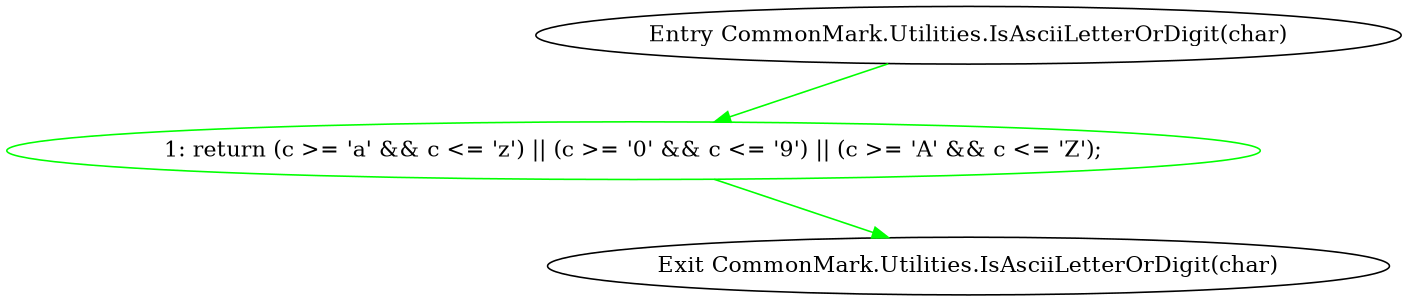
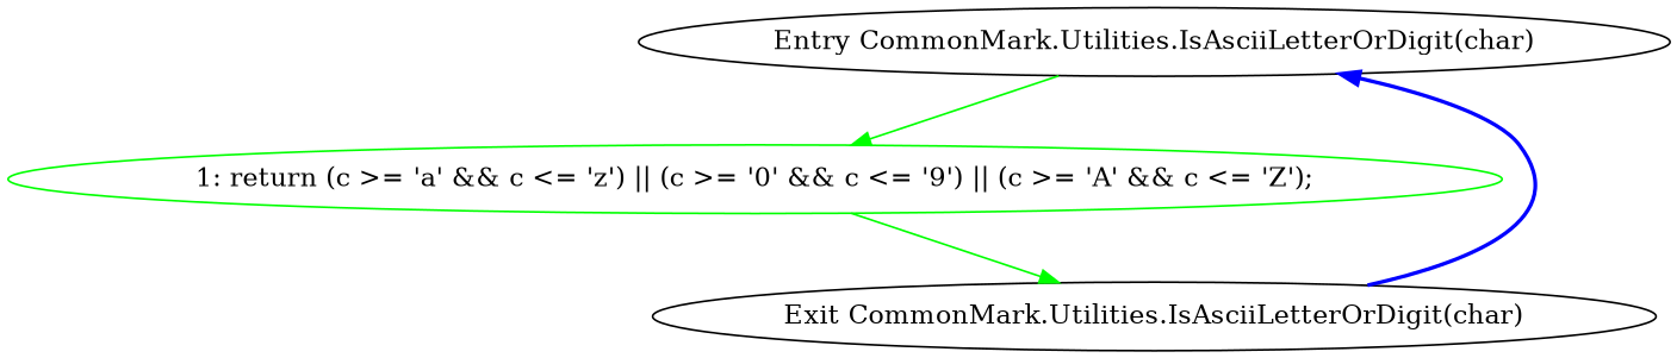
  digraph {
    node [cluster="CommonMark.Utilities.IsAsciiLetterOrDigit(char)" file="Scanner.cs" span="37-37"]
    edge [color=green style=solid]
    n1 [label="Entry CommonMark.Utilities.IsAsciiLetterOrDigit(char)"]
    n2 [color=green community=0 label="1: return (c >= 'a' && c <= 'z') || (c >= '0' && c <= '9') || (c >= 'A' && c <= 'Z');" span="40-40"]
    n3 [label="Exit CommonMark.Utilities.IsAsciiLetterOrDigit(char)"]
    n1 -> n2
    n2 -> n3
+   n3 -> n1 [color=blue style=bold]
  }
